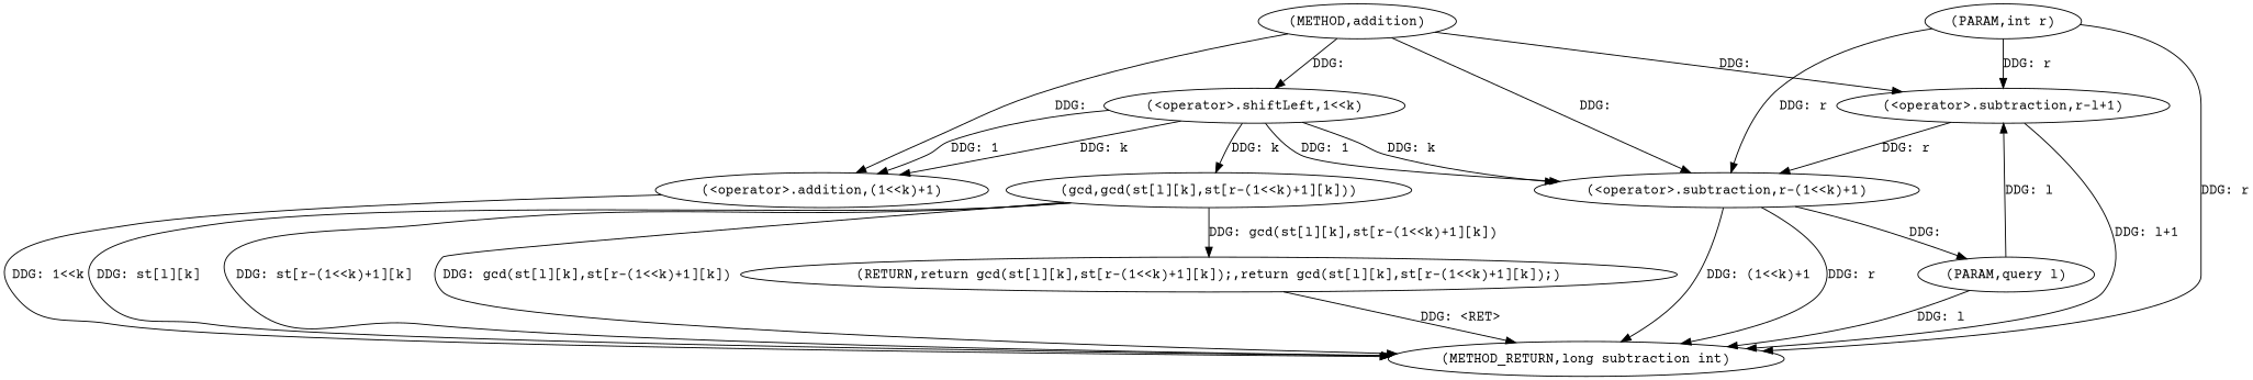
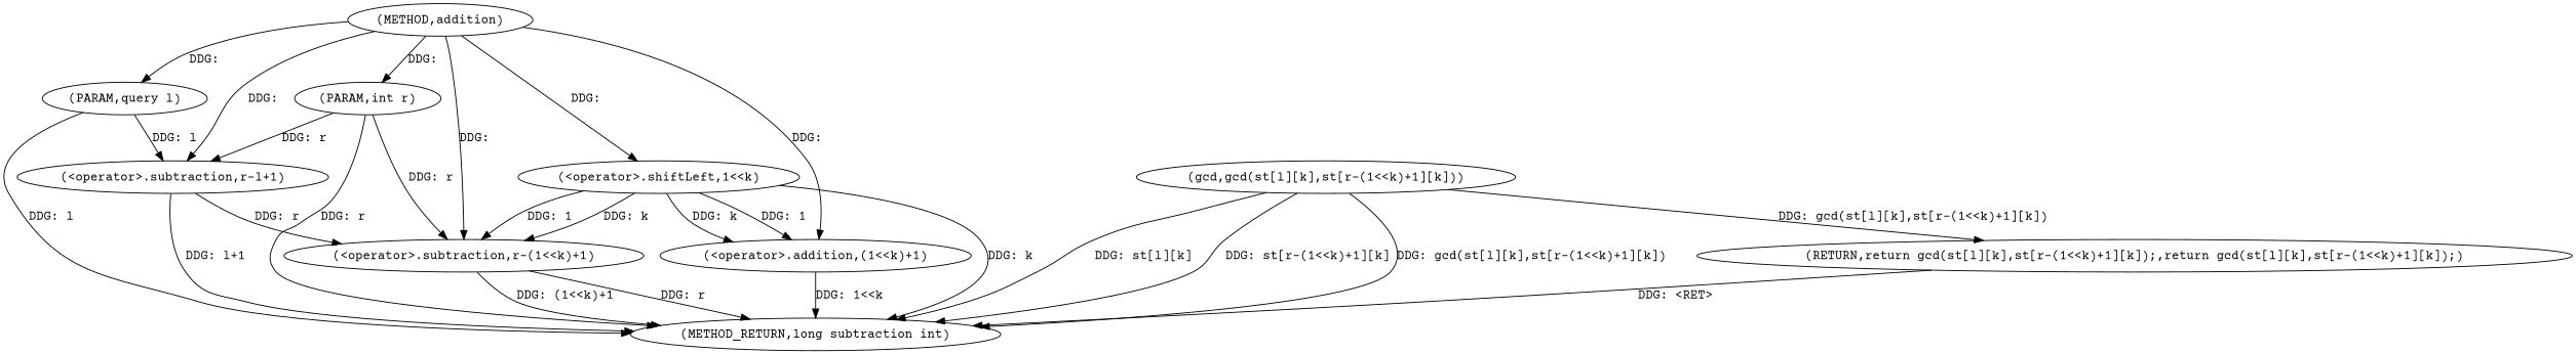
  digraph {
    fontname="Courier Prime"
    node [fontname="Courier Prime"]
    edge [fontname="Courier Prime"]
    n1 [label="(METHOD,addition)"]
    n2 [label="(PARAM,query l)"]
    n3 [label="(PARAM,int r)"]
    n4 [label="(<operator>.subtraction,r-l+1)"]
    n5 [label="(<operator>.subtraction,r-(1<<k)+1)"]
    n6 [label="(<operator>.addition,(1<<k)+1)"]
    n7 [label="(<operator>.shiftLeft,1<<k)"]
    n8 [label="(METHOD_RETURN,long subtraction int)"]
    n9 [label="(RETURN,return gcd(st[l][k],st[r-(1<<k)+1][k]);,return gcd(st[l][k],st[r-(1<<k)+1][k]);)"]
    n10 [label="(gcd,gcd(st[l][k],st[r-(1<<k)+1][k]))"]
-   n5 -> n2 [label="DDG: "]
+   n1 -> n2 [label="DDG: "]
+   n1 -> n3 [label="DDG: "]
    n1 -> n4 [label="DDG: "]
    n1 -> n5 [label="DDG: "]
    n1 -> n6 [label="DDG: "]
    n1 -> n7 [label="DDG: "]
    n2 -> n4 [label="DDG: l"]
    n2 -> n8 [label="DDG: l"]
    n3 -> n4 [label="DDG: r"]
    n3 -> n5 [label="DDG: r"]
    n3 -> n8 [label="DDG: r"]
    n4 -> n5 [label="DDG: r"]
    n4 -> n8 [label="DDG: l+1"]
    n5 -> n8 [label="DDG: r"]
    n5 -> n8 [label="DDG: (1<<k)+1"]
    n6 -> n8 [label="DDG: 1<<k"]
    n7 -> n5 [label="DDG: k"]
    n7 -> n5 [label="DDG: 1"]
    n7 -> n6 [label="DDG: k"]
    n7 -> n6 [label="DDG: 1"]
-   n7 -> n10 [label="DDG: k"]
+   n7 -> n8 [label="DDG: k"]
    n9 -> n8 [label="DDG: <RET>"]
    n10 -> n8 [label="DDG: st[l][k]"]
    n10 -> n8 [label="DDG: st[r-(1<<k)+1][k]"]
    n10 -> n8 [label="DDG: gcd(st[l][k],st[r-(1<<k)+1][k])"]
    n10 -> n9 [label="DDG: gcd(st[l][k],st[r-(1<<k)+1][k])"]
  }
